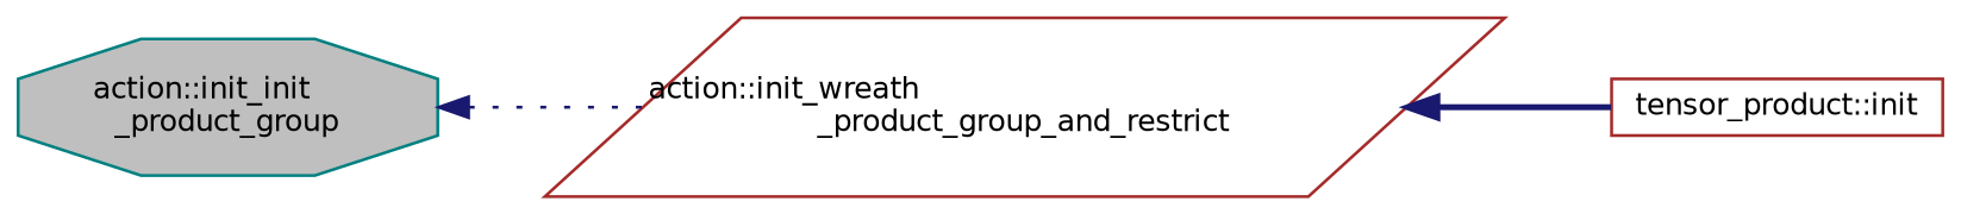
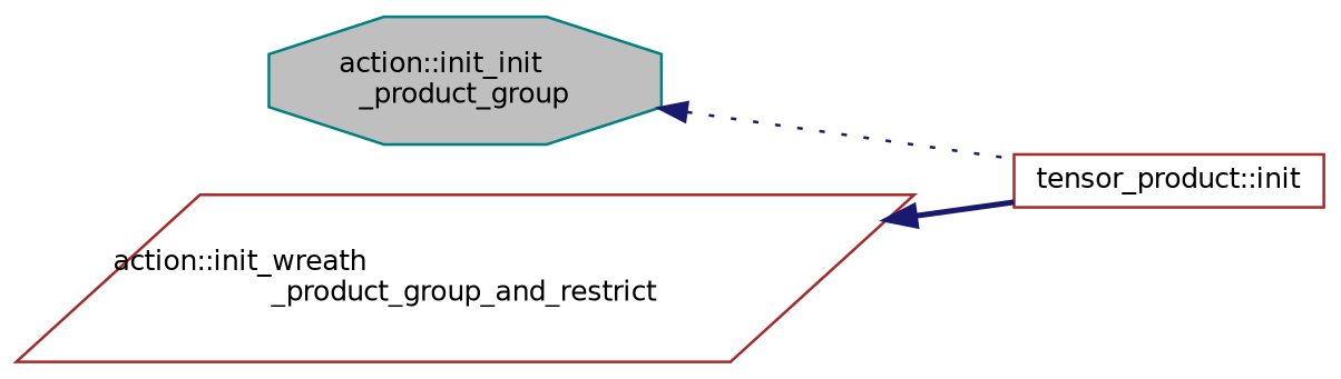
  digraph {
    fontname="DejaVu Sans"
    rankdir=LR
    node [color=brown fillcolor=white fontname="DejaVu Sans" fontsize=10 style=filled]
    edge [color=midnightblue dir=back fontname="DejaVu Sans" fontsize=10 labelfontname=Helvetica labelfontsize=10]
    n1 [color=teal fillcolor=grey75 fontcolor=black height=0.2 label="action::init_init\l_product_group" shape=octagon width=0.4]
    n2 [height=0.2 label="action::init_wreath\l_product_group_and_restrict" shape=parallelogram width=0.4]
    n3 [height=0.2 label="tensor_product::init" shape=box width=0.4]
-   n1 -> n2 [style=dotted]
+   n1 -> n3 [style=dotted]
    n2 -> n3 [style=bold]
  }
